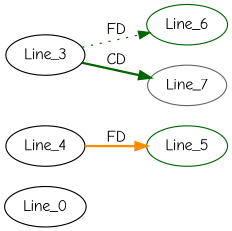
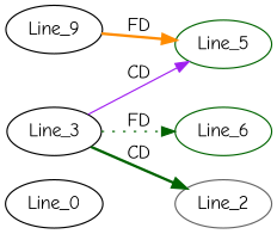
  digraph {
    fontname="Comic Neue"
    rankdir=LR
    node [color=black fontname="Comic Neue"]
    edge [color=darkgreen fontname="Comic Neue" style=bold]
    Line_0
    Line_5 [color=darkgreen]
    Line_3
    Line_6 [color=darkgreen]
-   Line_7 [color=gray40]
-   Line_4
+   Line_7 [color=gray40 label=Line_2]
+   Line_4 [label=Line_9]
+   Line_3 -> Line_5 [color=purple label=CD style=solid]
    Line_3 -> Line_6 [label=FD style=dotted]
    Line_3 -> Line_7 [label=CD]
    Line_4 -> Line_5 [color=darkorange label=FD]
  }
